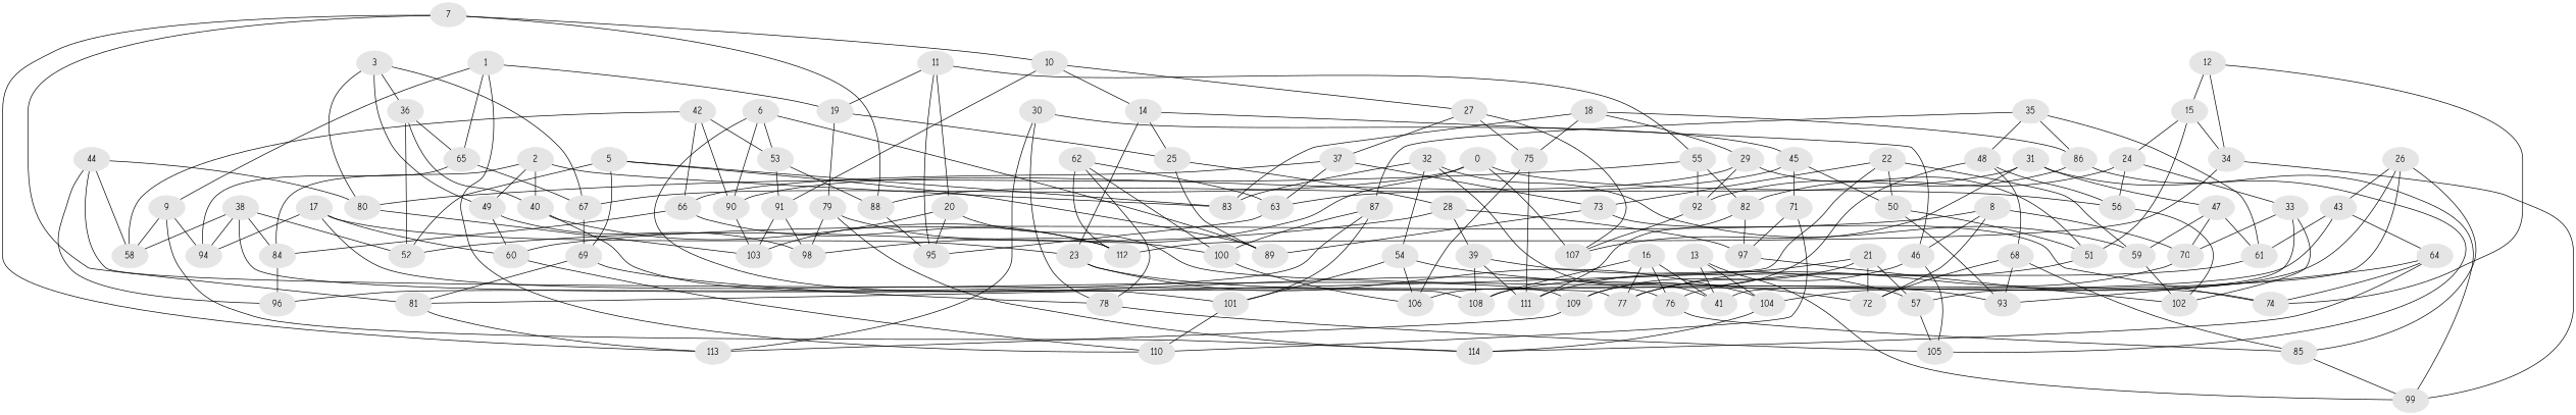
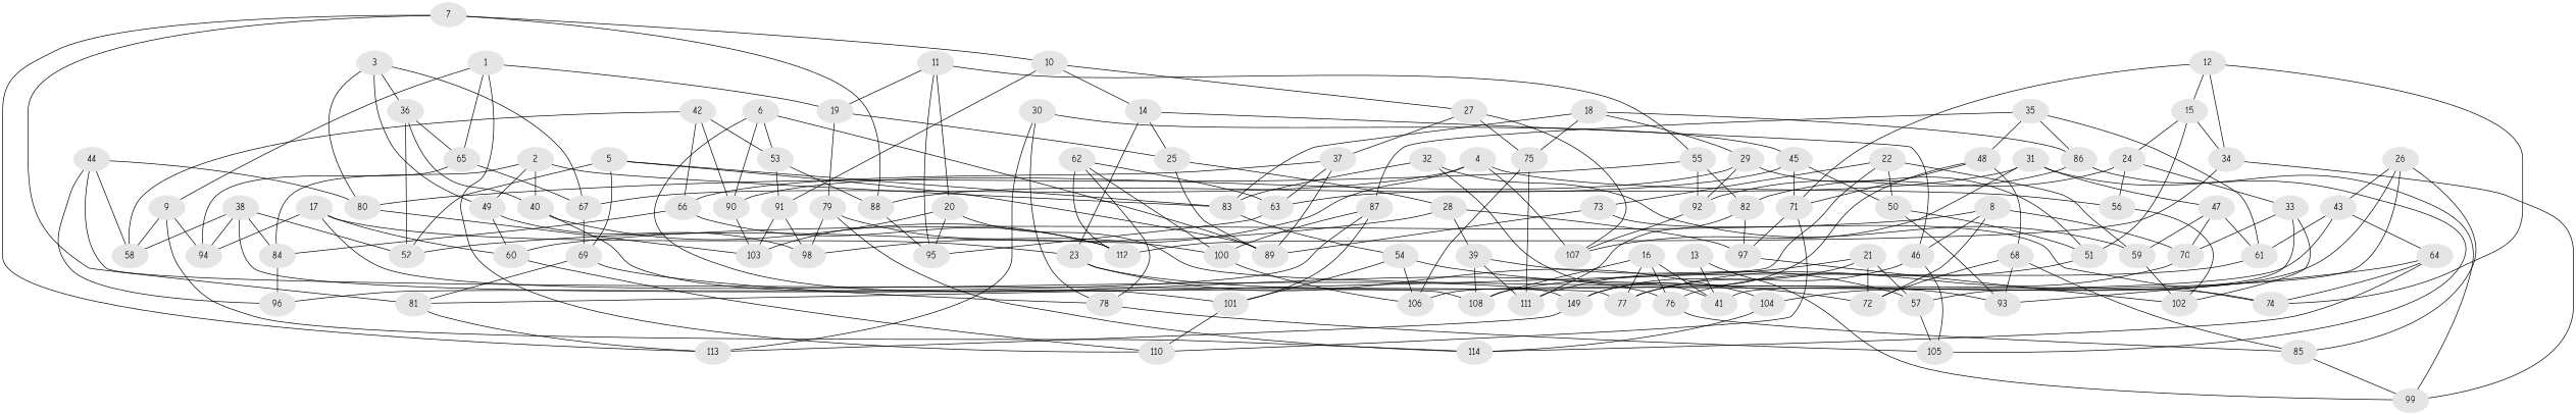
  graph {
    fontname="Comic Neue"
    node [color=gray90 fontname="Comic Neue" style=filled]
    edge [fontname="Comic Neue"]
    1
    9
    19
    65
    110
    58
    94
    114
    25
    79
    67
    2
    40
    49
    83
    84
    112
    101
    98
    60
    96
    3
    36
    80
    52
    69
    103
-   4 [label=0]
+   4
    56
    107
    102
    5
    89
    81
    78
    6
    53
    76
    90
    88
    91
    85
    7
    10
    113
    14
    27
    95
    8
    46
    70
    72
    77
    105
    23
    75
    37
    11
    20
    55
    74
    82
    92
    12
    15
    34
    71
    24
    51
    99
    97
    13
    41
    104
    93
    28
    33
    16
    108
    17
-   109
+   109 [label=149]
    18
    29
    86
    111
    106
    100
    21
    57
    22
    50
    59
    73
    39
    26
    43
    61
    64
    63
    66
    30
    45
    31
    47
    32
    54
    35
    48
    87
    68
    38
    42
    44
    62
    1 -- 9
    1 -- 19
    1 -- 65
    1 -- 110
    9 -- 58
    9 -- 94
    9 -- 114
    19 -- 25
    19 -- 79
    65 -- 94
    65 -- 67
    25 -- 89
    25 -- 28
    79 -- 114
    79 -- 98
    79 -- 100
    67 -- 69
    2 -- 40
    2 -- 49
    2 -- 83
    2 -- 84
    40 -- 112
    40 -- 101
    49 -- 98
    49 -- 60
    84 -- 96
    101 -- 110
    60 -- 110
    3 -- 67
    3 -- 49
    3 -- 36
    3 -- 80
    36 -- 65
    36 -- 40
    36 -- 52
    80 -- 103
    69 -- 81
    69 -- 78
    4 -- 67
    4 -- 98
    4 -- 56
    4 -- 107
    56 -- 102
    5 -- 83
    5 -- 52
    5 -- 69
    5 -- 89
    81 -- 113
    78 -- 105
    6 -- 89
    6 -- 53
    6 -- 76
    6 -- 90
    53 -- 88
    53 -- 91
    76 -- 85
    90 -- 103
    88 -- 95
    91 -- 98
    91 -- 103
    85 -- 99
    7 -- 81
    7 -- 88
    7 -- 10
    7 -- 113
    10 -- 91
    10 -- 14
    10 -- 27
    14 -- 25
    14 -- 46
    14 -- 23
    27 -- 107
    27 -- 75
    27 -- 37
    8 -- 60
    8 -- 46
    8 -- 70
    8 -- 72
    46 -- 77
    46 -- 105
    70 -- 76
    23 -- 104
    23 -- 93
    75 -- 111
    75 -- 106
-   37 -- 73
+   37 -- 89
    37 -- 63
    37 -- 66
    11 -- 19
    11 -- 95
    11 -- 20
    11 -- 55
    20 -- 103
    20 -- 95
    20 -- 74
    55 -- 80
    55 -- 82
    55 -- 92
    82 -- 97
    82 -- 111
    92 -- 107
    12 -- 74
    12 -- 15
    12 -- 34
+   12 -- 71
    15 -- 34
    15 -- 24
    15 -- 51
    34 -- 112
    34 -- 99
    71 -- 110
    71 -- 97
    24 -- 56
    24 -- 82
    24 -- 33
    51 -- 77
    97 -- 102
    13 -- 99
    13 -- 41
-   13 -- 104
    104 -- 114
    28 -- 52
    28 -- 97
    28 -- 39
    33 -- 102
    33 -- 70
    33 -- 41
    16 -- 76
    16 -- 77
    16 -- 41
    16 -- 108
    17 -- 94
    17 -- 60
    17 -- 23
    17 -- 109
    109 -- 113
    18 -- 83
    18 -- 75
    18 -- 29
    18 -- 86
    29 -- 90
    29 -- 92
    29 -- 51
    86 -- 92
    86 -- 99
    100 -- 106
    21 -- 72
    21 -- 109
    21 -- 111
    21 -- 57
    57 -- 105
    22 -- 81
    22 -- 50
    22 -- 59
    22 -- 73
    50 -- 51
    50 -- 93
    59 -- 102
    73 -- 89
    73 -- 74
    39 -- 108
    39 -- 111
    39 -- 57
    26 -- 85
    26 -- 104
    26 -- 57
    26 -- 43
    43 -- 106
    43 -- 61
    43 -- 64
    61 -- 108
    64 -- 114
    64 -- 74
    64 -- 93
    63 -- 95
    66 -- 84
    66 -- 112
    30 -- 78
    30 -- 113
    30 -- 45
    45 -- 88
    45 -- 71
    45 -- 50
    31 -- 107
    31 -- 105
    31 -- 63
    31 -- 47
    47 -- 70
    47 -- 59
    47 -- 61
    32 -- 83
    32 -- 41
    32 -- 59
-   32 -- 54
+   83 -- 54
    54 -- 101
    54 -- 72
    54 -- 106
    35 -- 86
    35 -- 61
    35 -- 48
    35 -- 87
-   48 -- 56
+   48 -- 71
    48 -- 109
    48 -- 68
    87 -- 101
    87 -- 96
    87 -- 100
    68 -- 85
    68 -- 72
    68 -- 93
    38 -- 58
    38 -- 94
    38 -- 84
    38 -- 52
    38 -- 108
    42 -- 58
    42 -- 53
    42 -- 90
    42 -- 66
    44 -- 58
    44 -- 96
    44 -- 80
    44 -- 77
    62 -- 112
    62 -- 78
    62 -- 100
    62 -- 63
  }
